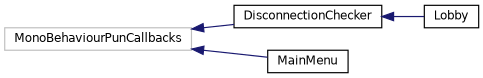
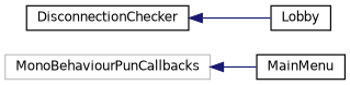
  digraph {
    rankdir=LR
    node [color=black fillcolor=white fontname=Helvetica fontsize=10 shape=record style=filled]
    edge [color=midnightblue dir=back fontname=Helvetica fontsize=10 labelfontname=Helvetica labelfontsize=10 style=solid]
    n1 [color=grey75 height=0.2 label=MonoBehaviourPunCallbacks width=0.4]
    n2 [height=0.2 label=DisconnectionChecker width=0.4]
    n3 [height=0.2 label=MainMenu width=0.4]
    n4 [height=0.2 label=Lobby width=0.4]
-   n1 -> n2
    n1 -> n3
    n2 -> n4
  }
